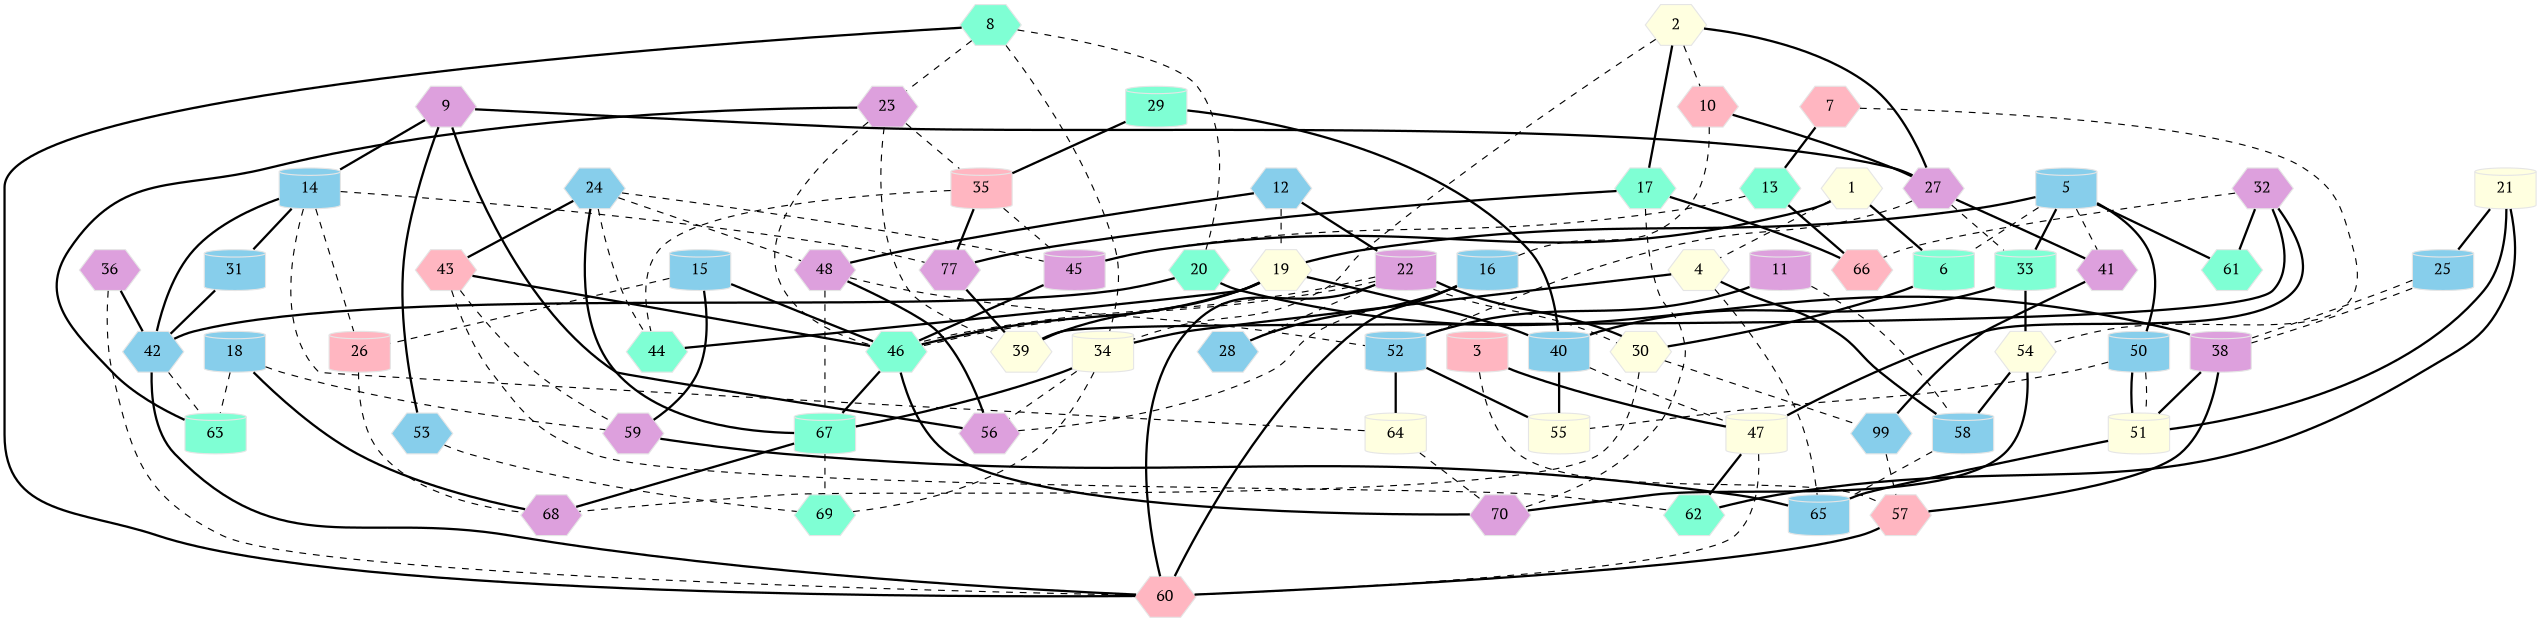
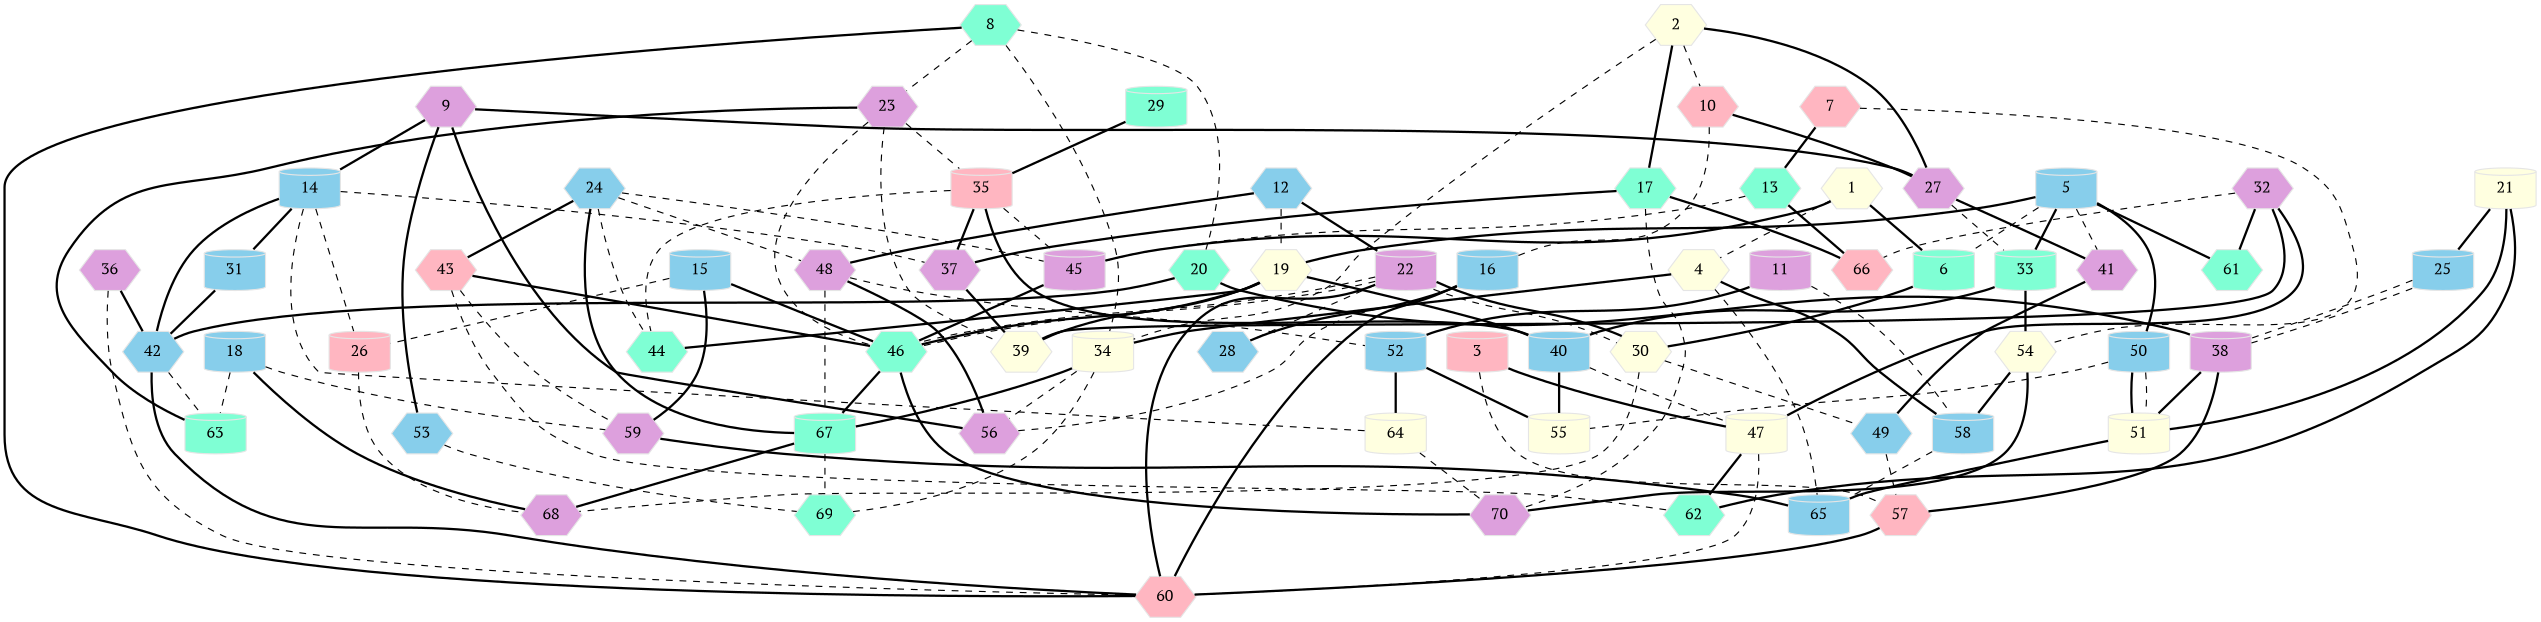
  graph {
    fontname="PT Serif"
    node [color=gray90 fillcolor=skyblue fontname="PT Serif" shape=hexagon style=filled]
    edge [fontname="PT Serif" style=bold]
    1 [fillcolor=lightyellow]
    4 [fillcolor=lightyellow]
    45 [fillcolor=plum shape=cylinder]
    6 [fillcolor=aquamarine shape=cylinder]
    34 [fillcolor=lightyellow shape=cylinder]
    58 [shape=cylinder]
    65 [shape=cylinder]
    41 [fillcolor=plum]
-   49 [label=99]
+   49
    46 [fillcolor=aquamarine]
    2 [fillcolor=lightyellow]
    10 [fillcolor=lightpink]
    17 [fillcolor=aquamarine]
    27 [fillcolor=plum]
    16 [shape=cylinder]
    66 [fillcolor=lightpink]
-   37 [fillcolor=plum label=77]
+   37 [fillcolor=plum]
    70 [fillcolor=plum]
    33 [fillcolor=aquamarine shape=cylinder]
    52 [shape=cylinder]
    56 [fillcolor=plum]
    67 [fillcolor=aquamarine shape=cylinder]
    69 [fillcolor=aquamarine]
    3 [fillcolor=lightpink shape=cylinder]
    47 [fillcolor=lightyellow shape=cylinder]
    57 [fillcolor=lightpink]
    60 [fillcolor=lightpink]
    62 [fillcolor=aquamarine]
    5 [shape=cylinder]
    19 [fillcolor=lightyellow]
    50 [shape=cylinder]
    61 [fillcolor=aquamarine]
    30 [fillcolor=lightyellow]
    39 [fillcolor=lightyellow]
    40 [shape=cylinder]
    44 [fillcolor=aquamarine]
    54 [fillcolor=lightyellow]
    51 [fillcolor=lightyellow shape=cylinder]
    55 [fillcolor=lightyellow shape=cylinder]
    68 [fillcolor=plum]
    7 [fillcolor=lightpink]
    13 [fillcolor=aquamarine]
    8 [fillcolor=aquamarine]
    20 [fillcolor=aquamarine]
    23 [fillcolor=plum]
    42
    38 [fillcolor=plum shape=cylinder]
    63 [fillcolor=aquamarine shape=cylinder]
    35 [fillcolor=lightpink shape=cylinder]
    9 [fillcolor=plum]
    14 [shape=cylinder]
    53
    26 [fillcolor=lightpink shape=cylinder]
    31 [shape=cylinder]
    64 [fillcolor=lightyellow shape=cylinder]
    28
    11 [fillcolor=plum shape=cylinder]
    12
    22 [fillcolor=plum shape=cylinder]
    48 [fillcolor=plum]
    15 [shape=cylinder]
    59 [fillcolor=plum]
    18 [shape=cylinder]
    21 [fillcolor=lightyellow shape=cylinder]
    25 [shape=cylinder]
    24
    43 [fillcolor=lightpink]
    29 [fillcolor=aquamarine shape=cylinder]
    32 [fillcolor=plum]
    36 [fillcolor=plum]
    1 -- 4 [style=dashed]
    1 -- 45
    1 -- 6
    4 -- 34
    4 -- 58
    4 -- 65 [style=dashed]
    45 -- 46
    6 -- 30
    34 -- 56 [style=dashed]
    34 -- 67
    34 -- 69 [style=dashed]
    58 -- 65 [style=dashed]
    41 -- 49
    49 -- 57 [style=dashed]
    46 -- 70
    46 -- 67
    2 -- 34 [style=dashed]
    2 -- 10 [style=dashed]
    2 -- 17
    2 -- 27
    10 -- 27
    10 -- 16 [style=dashed]
    17 -- 66
    17 -- 37
    17 -- 70 [style=dashed]
    27 -- 41
    27 -- 33 [style=dashed]
-   27 -- 52 [style=dashed]
    16 -- 56 [style=dashed]
    16 -- 60
    16 -- 28
    37 -- 39
    33 -- 40
    33 -- 54
    52 -- 55
    52 -- 64
    67 -- 69 [style=dashed]
    67 -- 68
    3 -- 47
    3 -- 57 [style=dashed]
    47 -- 60 [style=dashed]
    47 -- 62
    57 -- 60
    5 -- 6 [style=dashed]
    5 -- 41 [style=dashed]
    5 -- 33
    5 -- 19
    5 -- 50
    5 -- 61
    19 -- 46
    19 -- 39
    19 -- 40
    19 -- 44
    50 -- 51
    50 -- 51 [style=dashed]
    50 -- 55 [style=dashed]
    30 -- 49 [style=dashed]
    30 -- 68 [style=dashed]
    40 -- 47 [style=dashed]
    40 -- 55
    54 -- 58
    54 -- 70
    51 -- 65
    7 -- 54 [style=dashed]
    7 -- 13
    13 -- 45 [style=dashed]
    13 -- 66
    8 -- 34 [style=dashed]
    8 -- 60
    8 -- 20 [style=dashed]
    8 -- 23 [style=dashed]
    20 -- 42
    20 -- 38
    23 -- 46 [style=dashed]
    23 -- 39 [style=dashed]
    23 -- 63
    23 -- 35 [style=dashed]
    42 -- 60
    42 -- 63 [style=dashed]
    38 -- 57
    38 -- 51
    35 -- 45 [style=dashed]
    35 -- 37
    35 -- 44 [style=dashed]
    9 -- 27
    9 -- 56
    9 -- 14
    9 -- 53
    14 -- 37 [style=dashed]
    14 -- 42
    14 -- 26 [style=dashed]
    14 -- 31
    14 -- 64 [style=dashed]
    53 -- 69 [style=dashed]
    26 -- 68 [style=dashed]
    31 -- 42
    64 -- 70 [style=dashed]
    11 -- 58 [style=dashed]
    11 -- 52
    12 -- 19 [style=dashed]
    12 -- 22
    12 -- 48
    22 -- 46 [style=dashed]
    22 -- 46 [style=dashed]
    22 -- 60
    22 -- 30 [style=dashed]
    22 -- 30
    22 -- 28 [style=dashed]
    48 -- 52 [style=dashed]
    48 -- 56
    48 -- 67 [style=dashed]
    15 -- 46
    15 -- 26 [style=dashed]
    15 -- 59
    59 -- 65
    18 -- 68
    18 -- 63 [style=dashed]
    18 -- 59 [style=dashed]
    21 -- 62
    21 -- 51
    21 -- 25
    25 -- 38 [style=dashed]
    25 -- 38 [style=dashed]
    24 -- 45 [style=dashed]
    24 -- 67
    24 -- 44 [style=dashed]
    24 -- 48 [style=dashed]
    24 -- 43
    43 -- 46
    43 -- 62 [style=dashed]
    43 -- 59 [style=dashed]
-   29 -- 40
+   35 -- 40
    29 -- 35
    32 -- 66 [style=dashed]
    32 -- 47
    32 -- 61
    32 -- 39
    36 -- 60 [style=dashed]
    36 -- 42
  }
